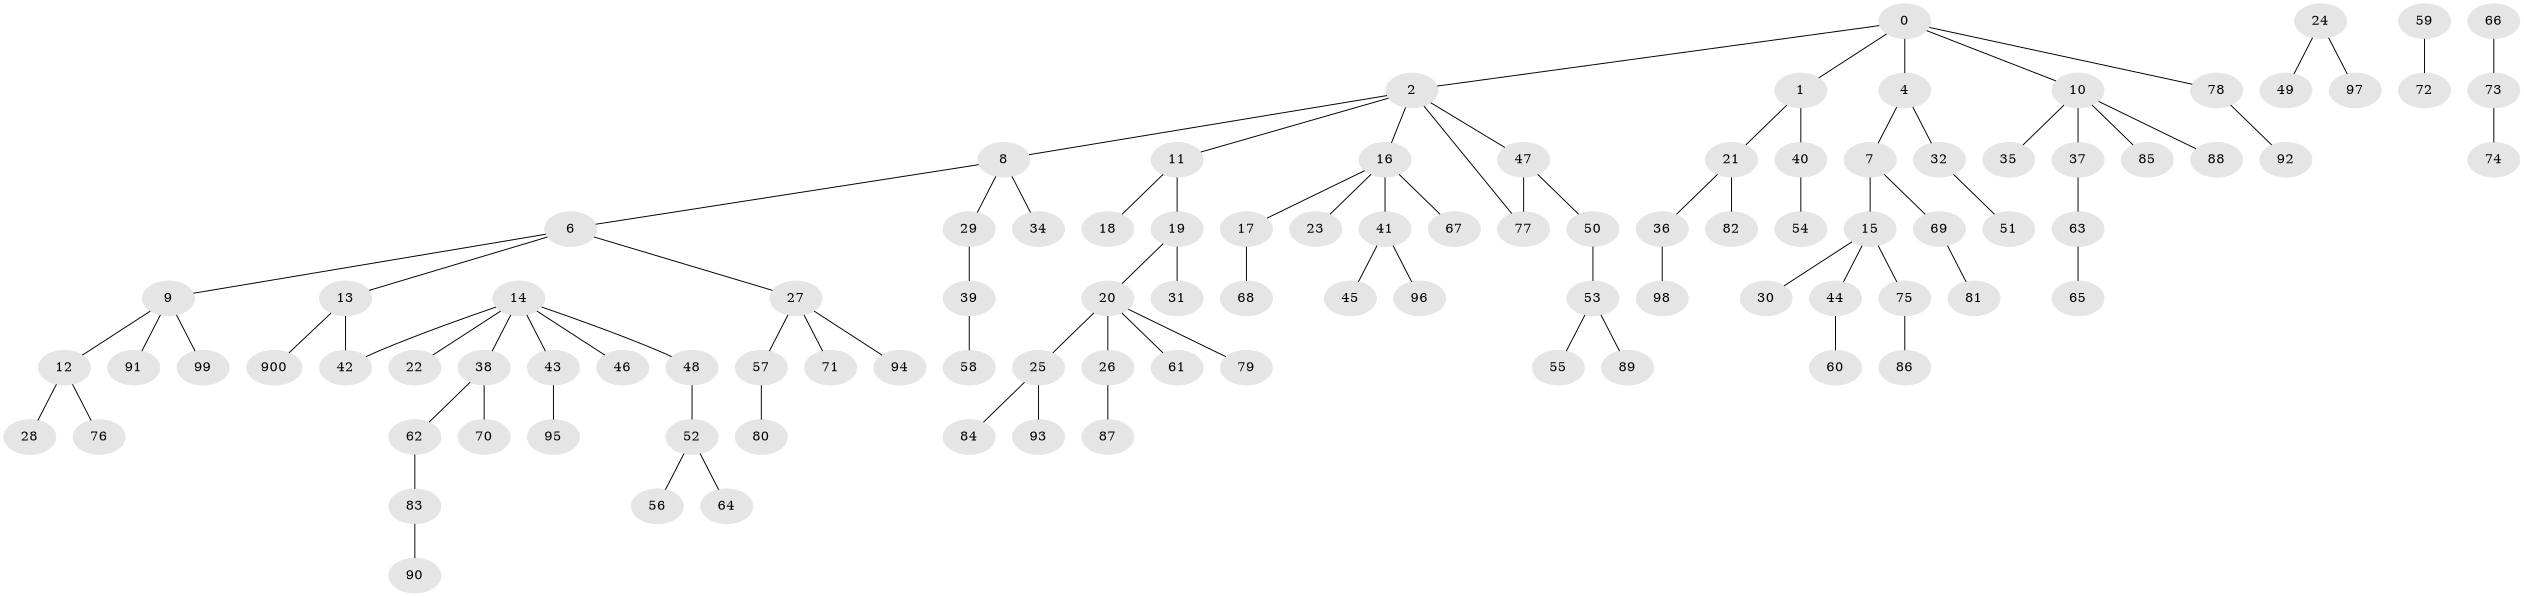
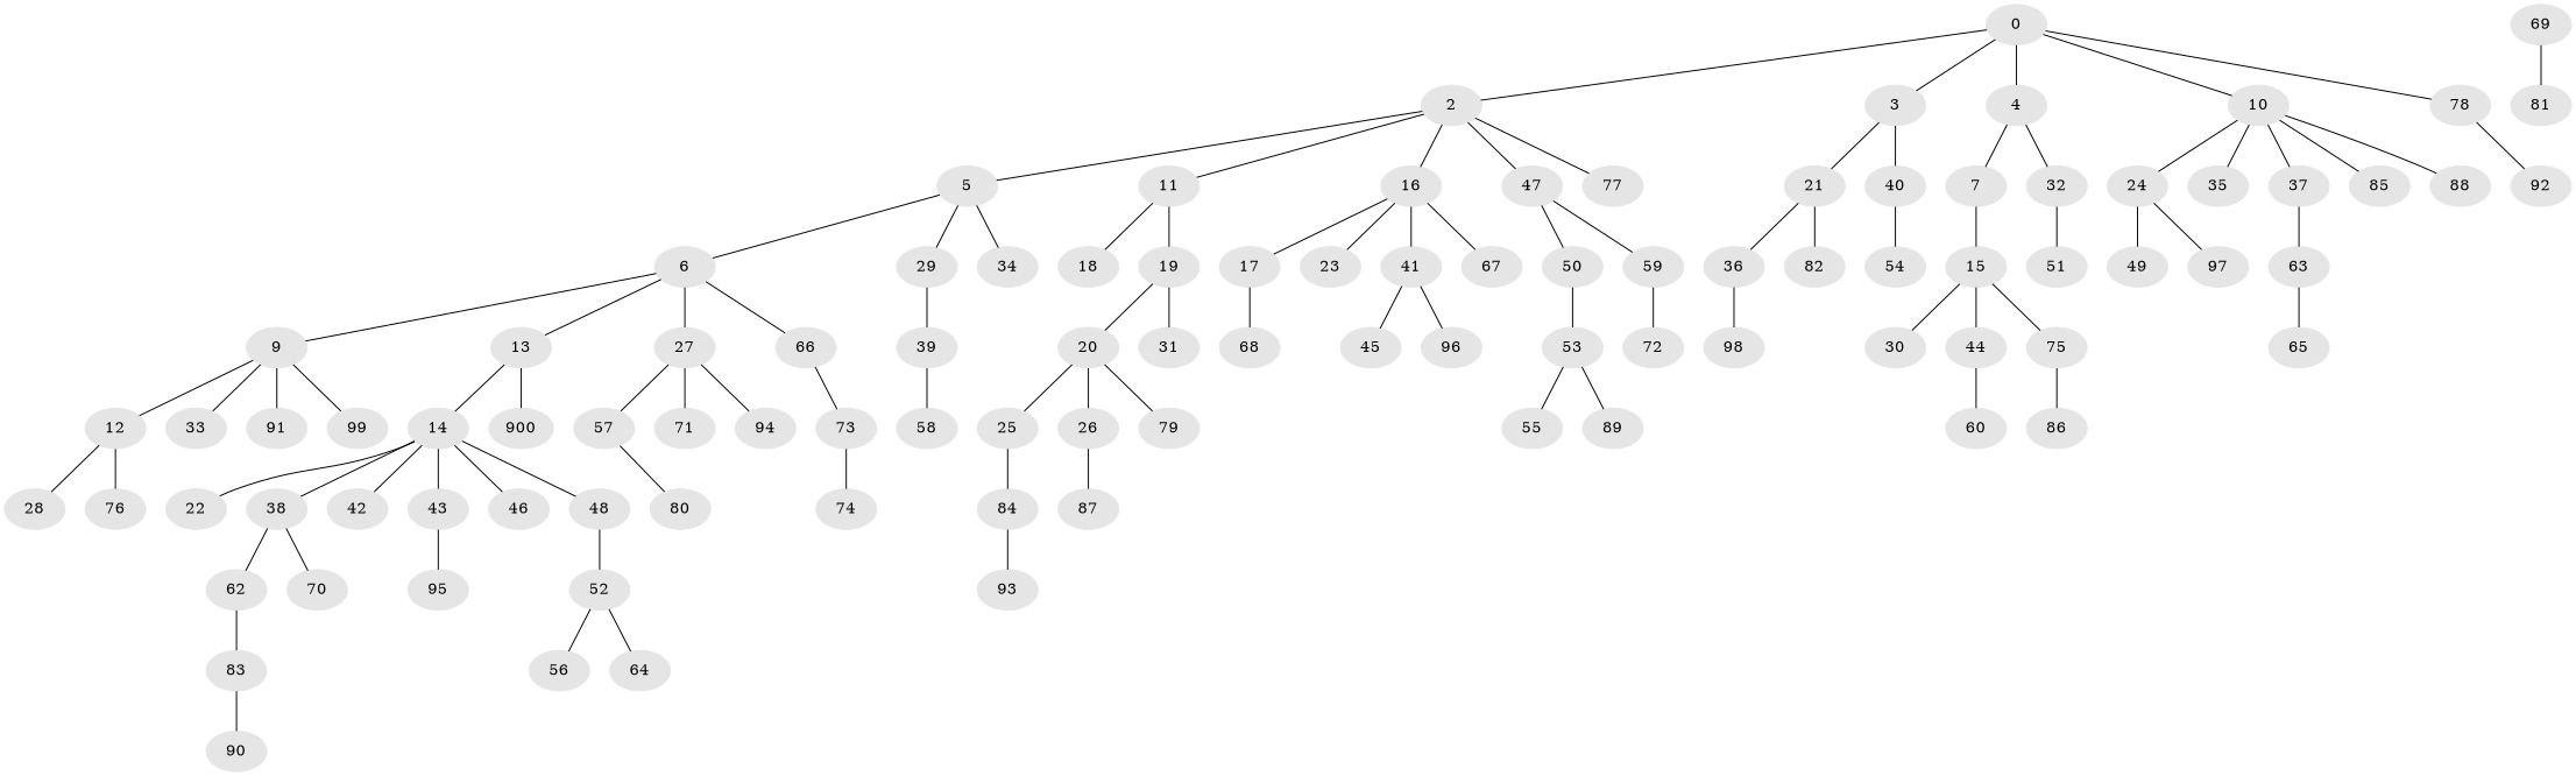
  graph {
    fontname="DejaVu Serif"
    node [color=gray90 fontname="DejaVu Serif" style=filled]
    edge [fontname="DejaVu Serif"]
    n1 [label=0]
    2
-   3 [label=1]
+   3
    4
    10
    78
-   5 [label=8]
+   5
    11
    16
    47
    77
    21
    40
    7
    32
    24
    35
    37
    85
    88
    92
    6
    29
    34
    18
    19
    17
    23
    41
    67
    50
    59
    36
    82
    54
    15
    69
    51
    9
    13
    27
    66
    39
    12
+   33
    91
    99
    14
    n49 [label=900]
    57
    71
    94
    73
    30
    44
    75
    81
    28
    76
    49
    97
    63
    20
    31
    22
    38
    42
    43
    46
    48
    62
    70
    95
    52
    60
    86
    68
    45
    96
    25
    26
-   61
    79
    84
    87
    98
    93
    80
    58
    65
    83
    53
    72
    56
    64
    55
    89
    90
    74
    n1 -- 2
    n1 -- 3
    n1 -- 4
    n1 -- 10
    n1 -- 78
    2 -- 5
    2 -- 11
    2 -- 16
    2 -- 47
    2 -- 77
    3 -- 21
    3 -- 40
    4 -- 7
    4 -- 32
+   10 -- 24
    10 -- 35
    10 -- 37
    10 -- 85
    10 -- 88
    78 -- 92
    5 -- 6
    5 -- 29
    5 -- 34
    11 -- 18
    11 -- 19
    16 -- 17
    16 -- 23
    16 -- 41
    16 -- 67
    47 -- 50
-   47 -- 77
+   47 -- 59
    21 -- 36
    21 -- 82
    40 -- 54
    7 -- 15
-   7 -- 69
    32 -- 51
    24 -- 49
    24 -- 97
    37 -- 63
    6 -- 9
    6 -- 13
    6 -- 27
+   6 -- 66
    29 -- 39
    19 -- 20
    19 -- 31
    17 -- 68
    41 -- 45
    41 -- 96
    50 -- 53
    59 -- 72
    36 -- 98
    15 -- 30
    15 -- 44
    15 -- 75
    69 -- 81
    9 -- 12
+   9 -- 33
    9 -- 91
    9 -- 99
-   13 -- 42
+   13 -- 14
    13 -- n49
    27 -- 57
    27 -- 71
    27 -- 94
    66 -- 73
    39 -- 58
    12 -- 28
    12 -- 76
    14 -- 22
    14 -- 38
    14 -- 42
    14 -- 43
    14 -- 46
    14 -- 48
    57 -- 80
    73 -- 74
    44 -- 60
    75 -- 86
    63 -- 65
    20 -- 25
    20 -- 26
-   20 -- 61
    20 -- 79
    38 -- 62
    38 -- 70
    43 -- 95
    48 -- 52
    62 -- 83
    52 -- 56
    52 -- 64
    25 -- 84
    26 -- 87
-   25 -- 93
+   84 -- 93
    83 -- 90
    53 -- 55
    53 -- 89
  }
